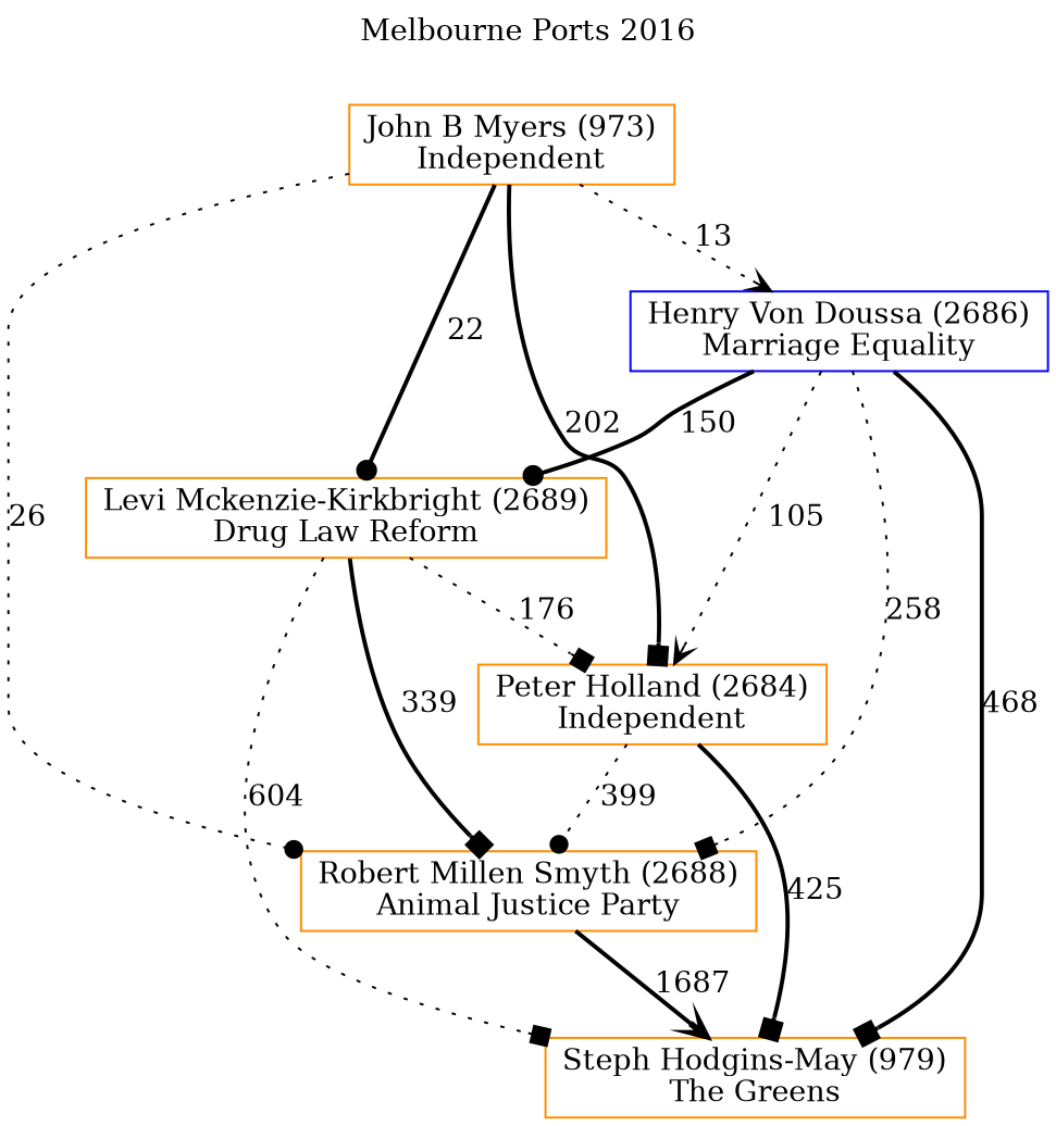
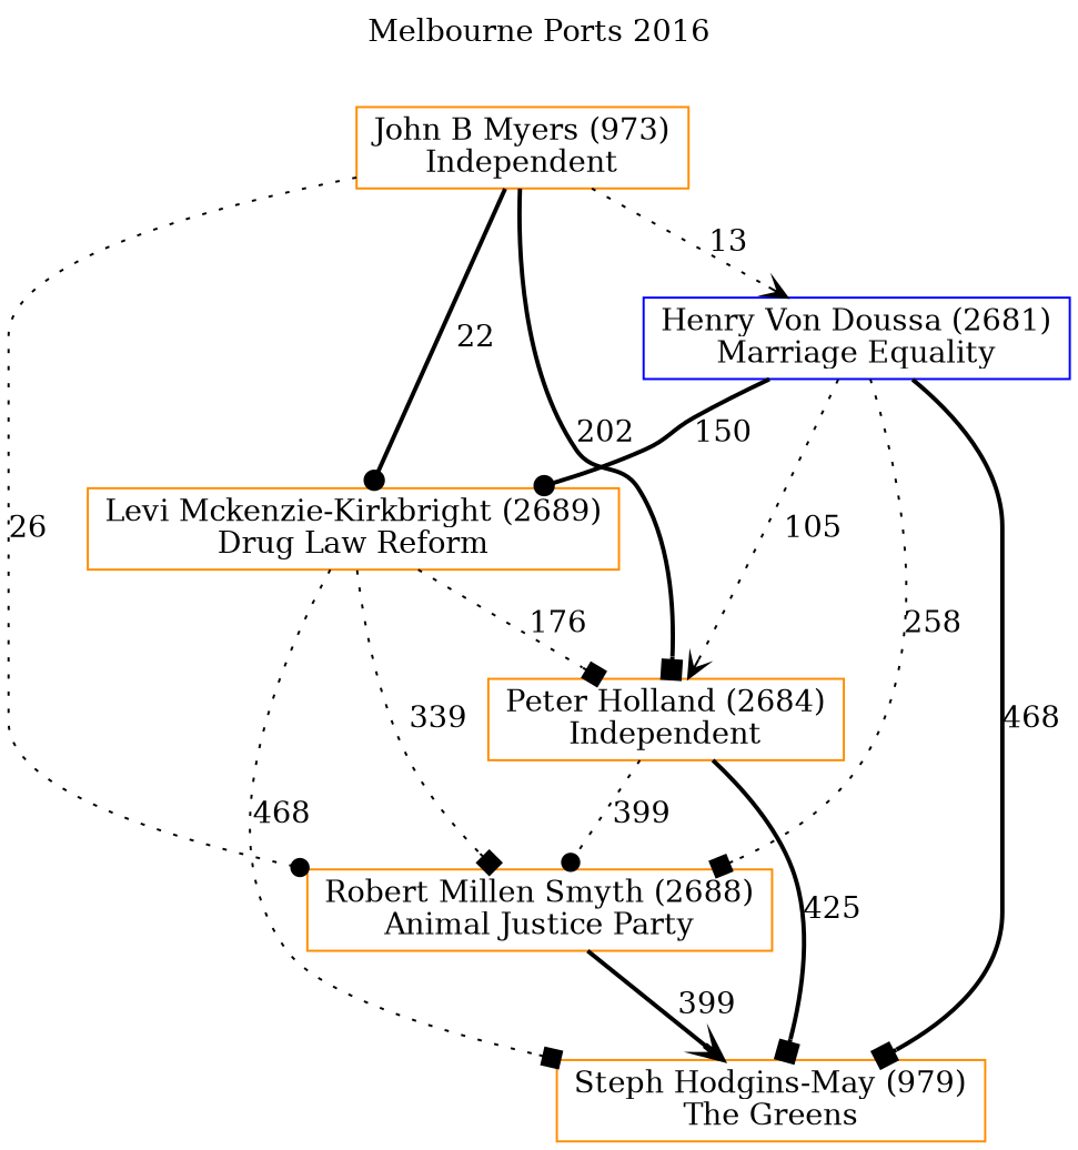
  digraph {
    fontname="DejaVu Serif"
    label="Melbourne Ports 2016"
    labelloc=t
    mclimit=10
    node [color=darkorange fontname="DejaVu Serif" shape=box]
    edge [arrowhead=box fontname="DejaVu Serif" style=dotted]
    n1 [label="Levi Mckenzie-Kirkbright (2689)\nDrug Law Reform"]
    n2 [label="Steph Hodgins-May (979)\nThe Greens"]
    n3 [label="Robert Millen Smyth (2688)\nAnimal Justice Party"]
    n4 [label="Peter Holland (2684)\nIndependent"]
    n5 [label="John B Myers (973)\nIndependent"]
-   n6 [color=blue label="Henry Von Doussa (2686)\nMarriage Equality"]
-   n1 -> n2 [label=604]
-   n1 -> n3 [label=339 style=bold]
+   n6 [color=blue label="Henry Von Doussa (2681)\nMarriage Equality"]
+   n1 -> n2 [label=468]
+   n1 -> n3 [label=339]
    n1 -> n4 [label=176]
-   n3 -> n2 [arrowhead=vee label=1687 style=bold]
+   n3 -> n2 [arrowhead=vee label=399 style=bold]
    n4 -> n2 [label=425 style=bold]
    n4 -> n3 [arrowhead=dot label=399]
    n5 -> n1 [arrowhead=dot label=22 style=bold]
    n5 -> n3 [arrowhead=dot label=26]
    n5 -> n4 [label=202 style=bold]
    n5 -> n6 [arrowhead=vee label=13]
    n6 -> n1 [arrowhead=dot label=150 style=bold]
    n6 -> n2 [label=468 style=bold]
    n6 -> n3 [label=258]
    n6 -> n4 [arrowhead=vee label=105]
  }
